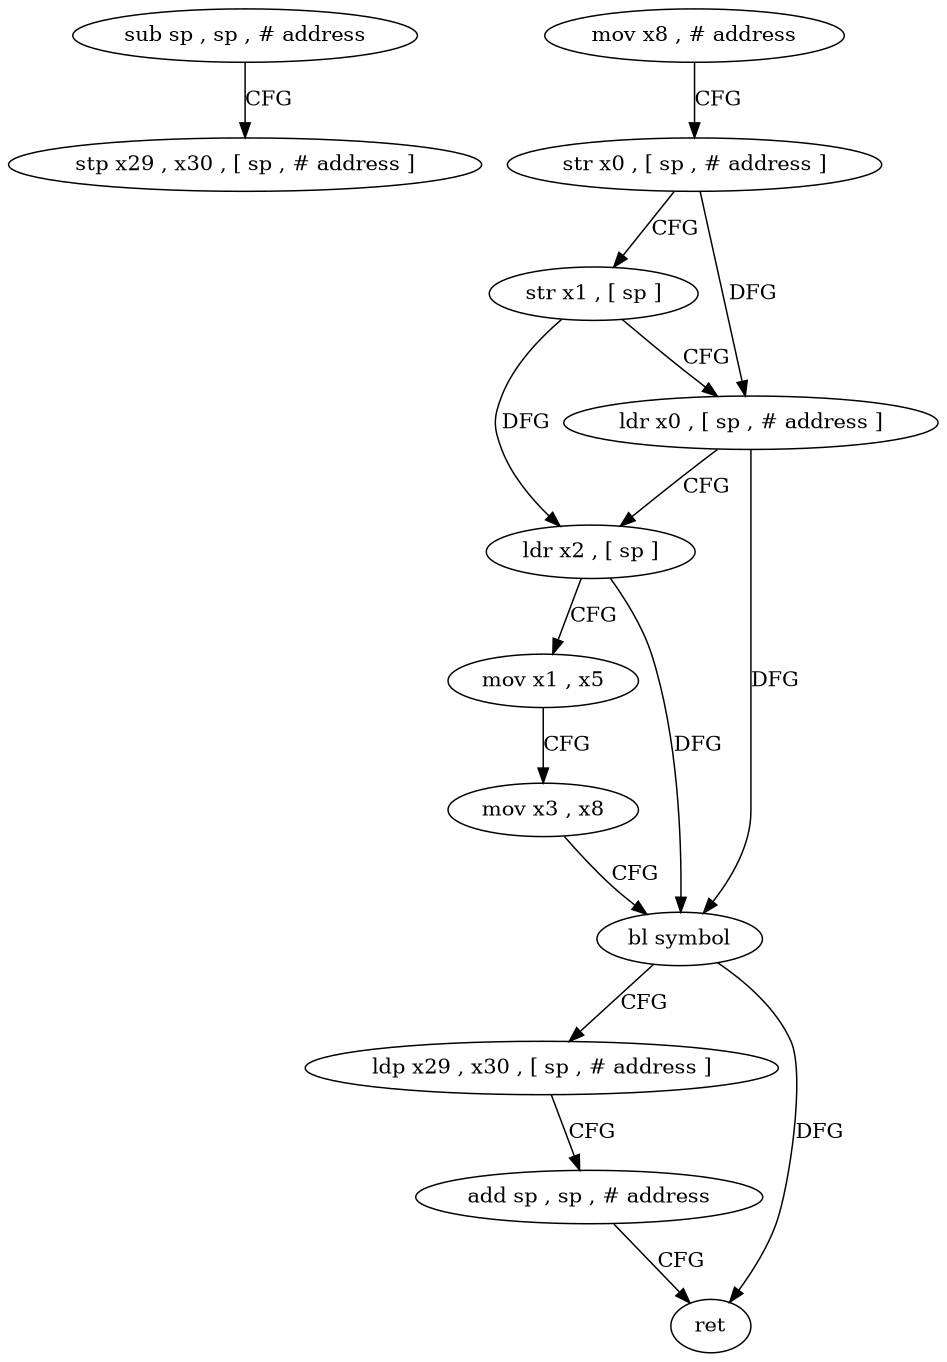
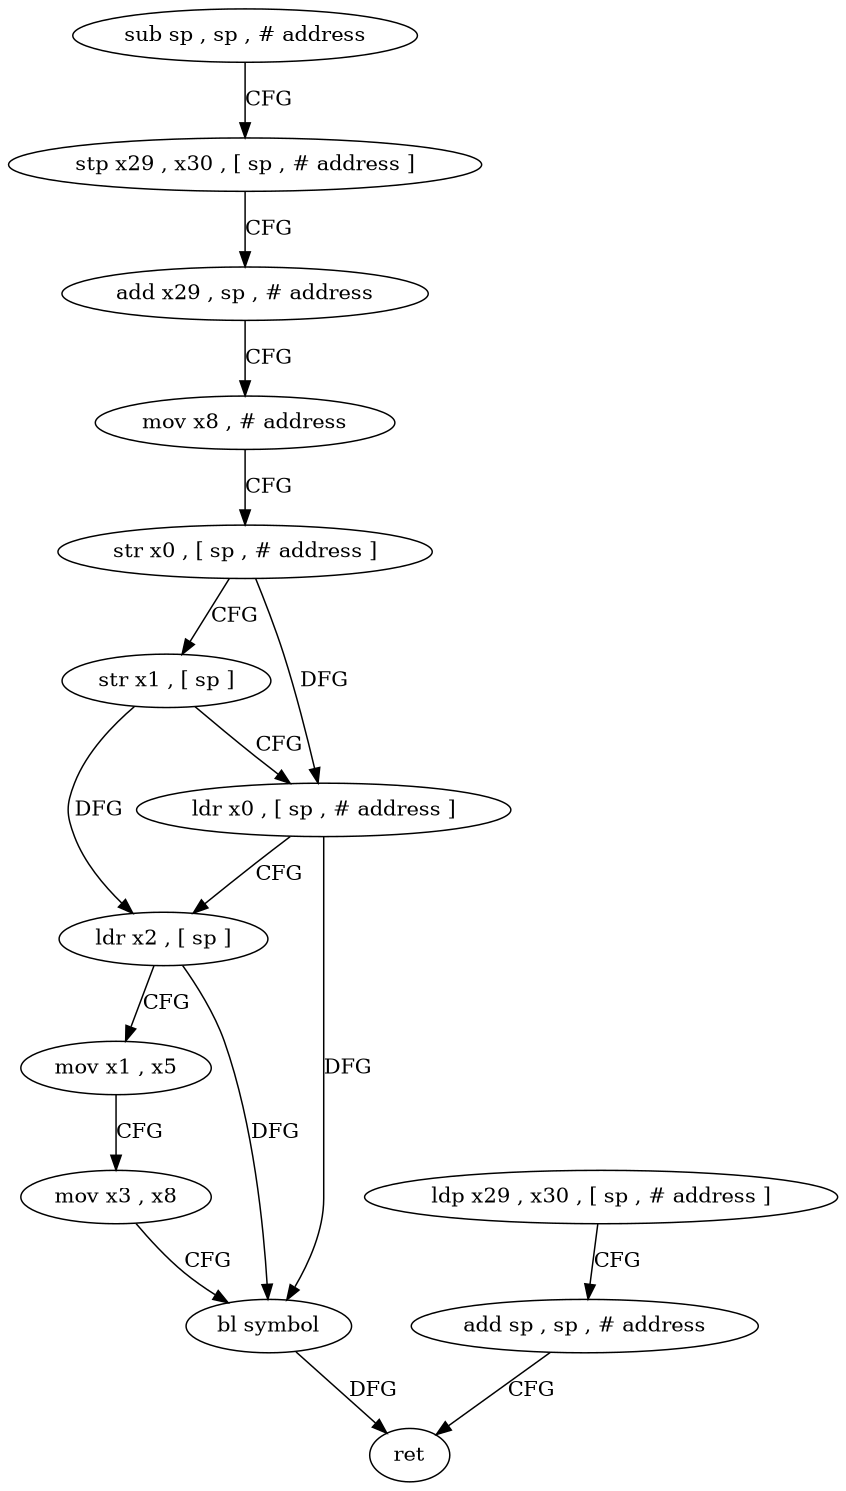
  digraph {
    fontname="DejaVu Serif"
    node [fontname="DejaVu Serif"]
    edge [fontname="DejaVu Serif"]
    n1 [label="sub sp , sp , # address"]
    n2 [label="stp x29 , x30 , [ sp , # address ]"]
+   n3 [label="add x29 , sp , # address"]
    n4 [label="mov x8 , # address"]
    n5 [label="str x0 , [ sp , # address ]"]
    n6 [label="str x1 , [ sp ]"]
    n7 [label="ldr x0 , [ sp , # address ]"]
    n8 [label="ldr x2 , [ sp ]"]
    n9 [label="bl symbol"]
    n10 [label="mov x1 , x5"]
    n11 [label="ldp x29 , x30 , [ sp , # address ]"]
    n12 [label=ret]
    n13 [label="mov x3 , x8"]
    n14 [label="add sp , sp , # address"]
    n1 -> n2 [label=CFG]
+   n2 -> n3 [label=CFG]
+   n3 -> n4 [label=CFG]
    n4 -> n5 [label=CFG]
    n5 -> n6 [label=CFG]
    n5 -> n7 [label=DFG]
    n6 -> n7 [label=CFG]
    n6 -> n8 [label=DFG]
    n7 -> n8 [label=CFG]
    n7 -> n9 [label=DFG]
    n8 -> n9 [label=DFG]
    n8 -> n10 [label=CFG]
-   n9 -> n11 [label=CFG]
    n9 -> n12 [label=DFG]
    n10 -> n13 [label=CFG]
    n11 -> n14 [label=CFG]
    n13 -> n9 [label=CFG]
    n14 -> n12 [label=CFG]
  }
